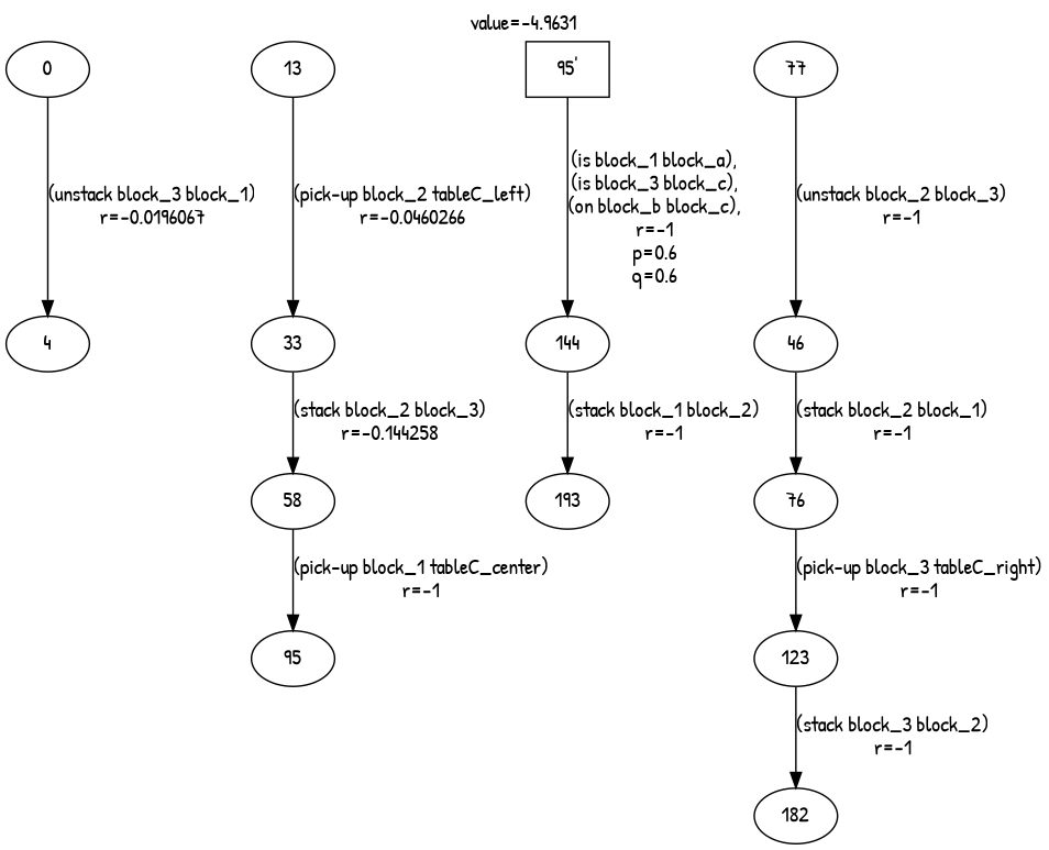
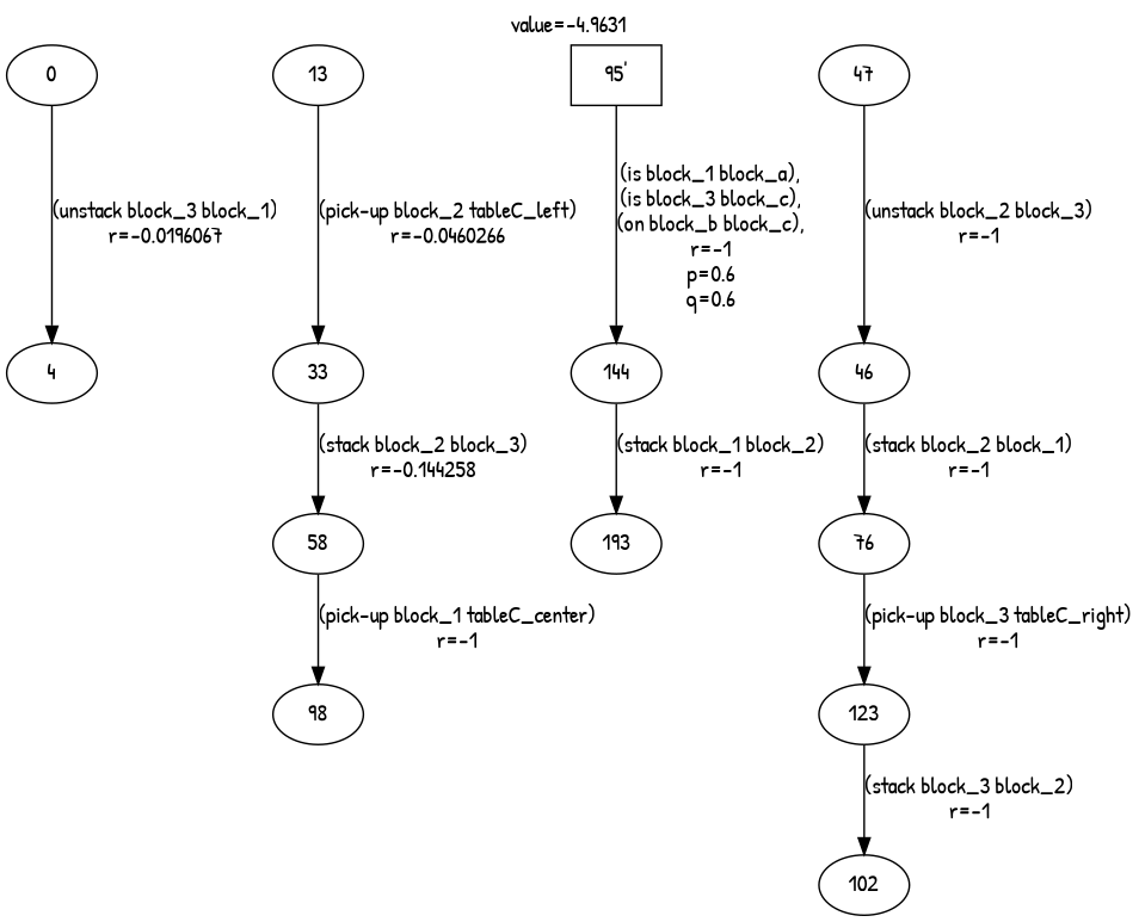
  digraph {
    fontname="Patrick Hand"
    label="value=-4.9631"
    labelloc=top
    node [fontname="Patrick Hand"]
    edge [fontname="Patrick Hand"]
    0
    4
    13
    33
    58
-   95
+   95 [label=98]
    "95'" [shape=box]
    144
    193
-   77
+   77 [label=47]
    46
    76
    123
-   182
+   182 [label=102]
    0 -> 4 [label="(unstack block_3 block_1)\nr=-0.0196067"]
    13 -> 33 [label="(pick-up block_2 tableC_left)\nr=-0.0460266"]
    33 -> 58 [label="(stack block_2 block_3)\nr=-0.144258"]
    58 -> 95 [label="(pick-up block_1 tableC_center)\nr=-1"]
    "95'" -> 144 [label="\n(is block_1 block_a),\n(is block_3 block_c),\n(on block_b block_c),\nr=-1\np=0.6\nq=0.6"]
    144 -> 193 [label="(stack block_1 block_2)\nr=-1"]
    77 -> 46 [label="(unstack block_2 block_3)\nr=-1"]
    46 -> 76 [label="(stack block_2 block_1)\nr=-1"]
    76 -> 123 [label="(pick-up block_3 tableC_right)\nr=-1"]
    123 -> 182 [label="(stack block_3 block_2)\nr=-1"]
  }
